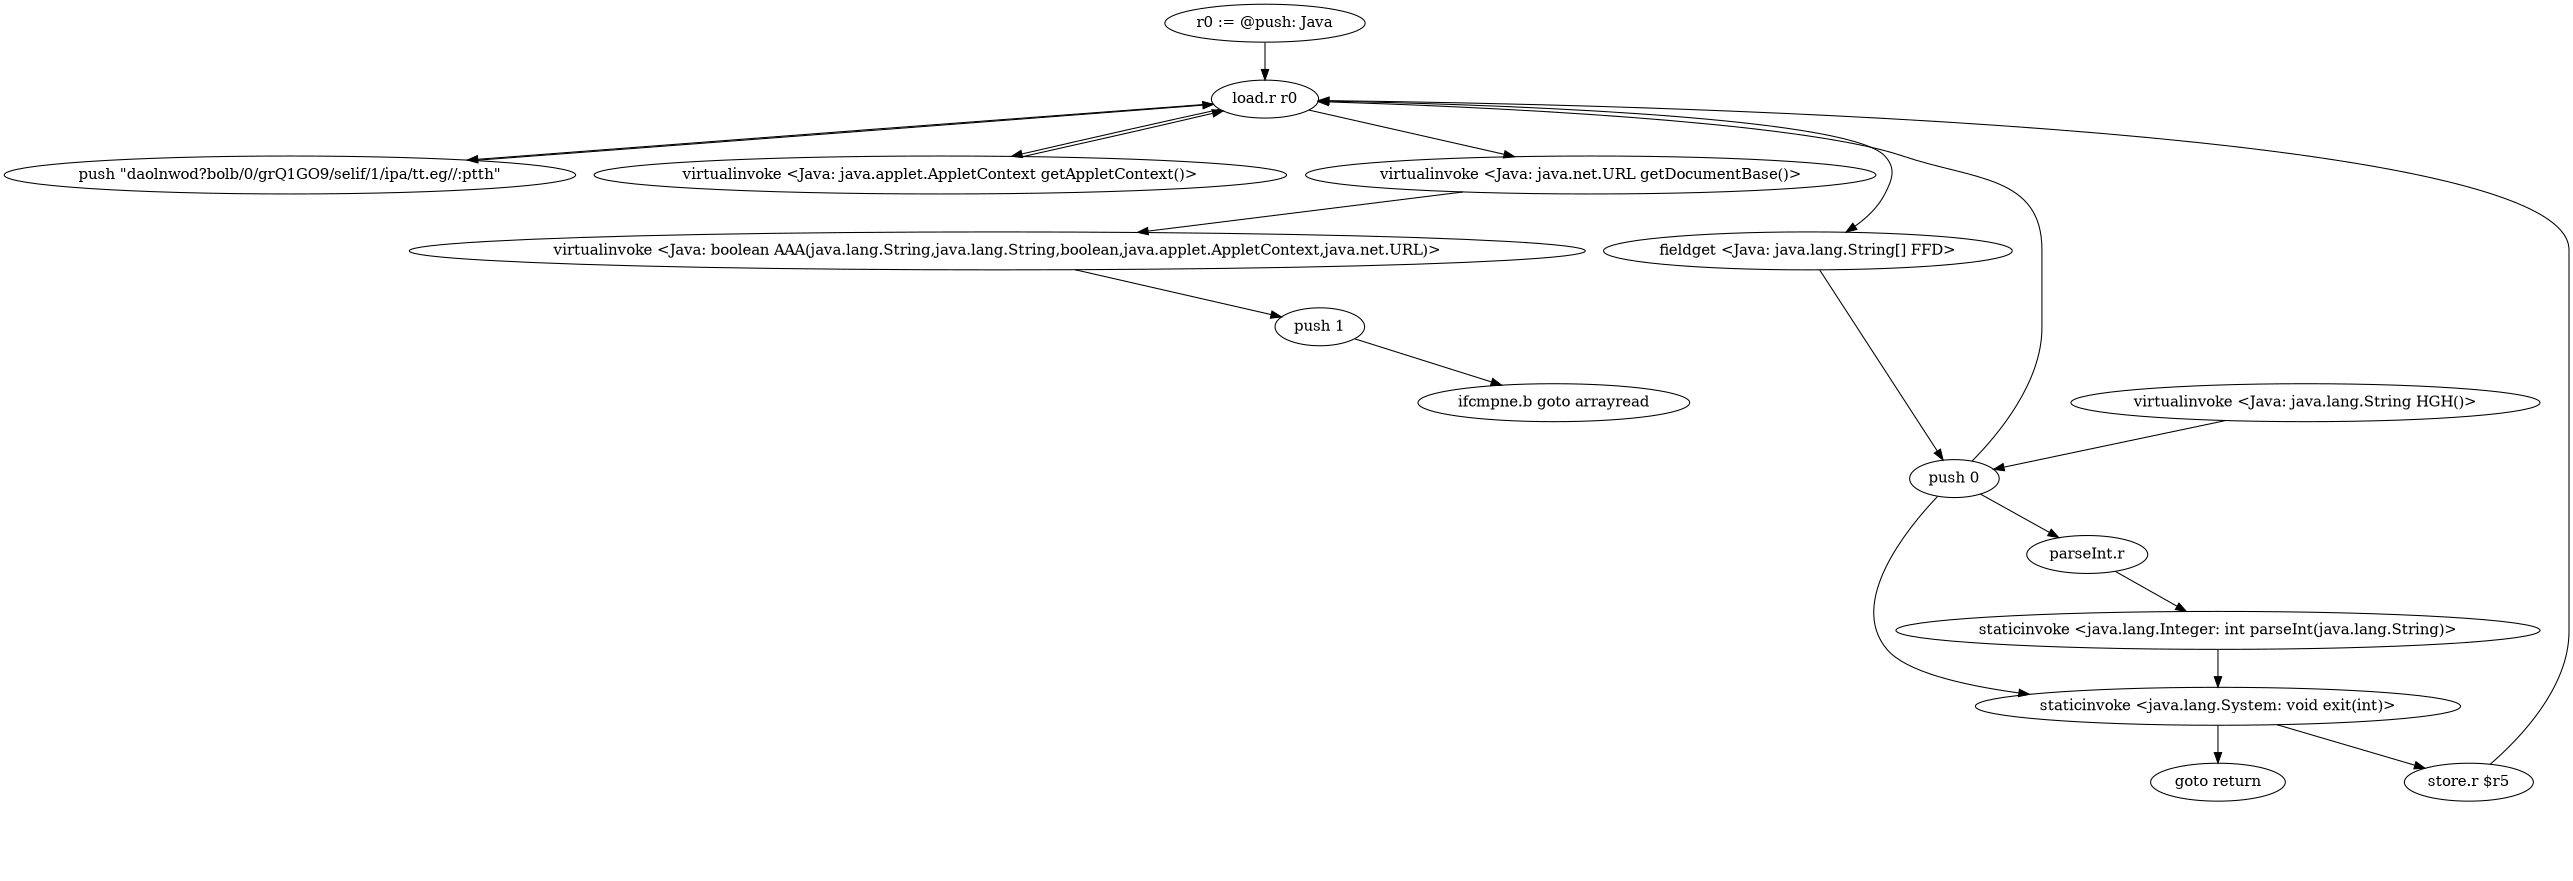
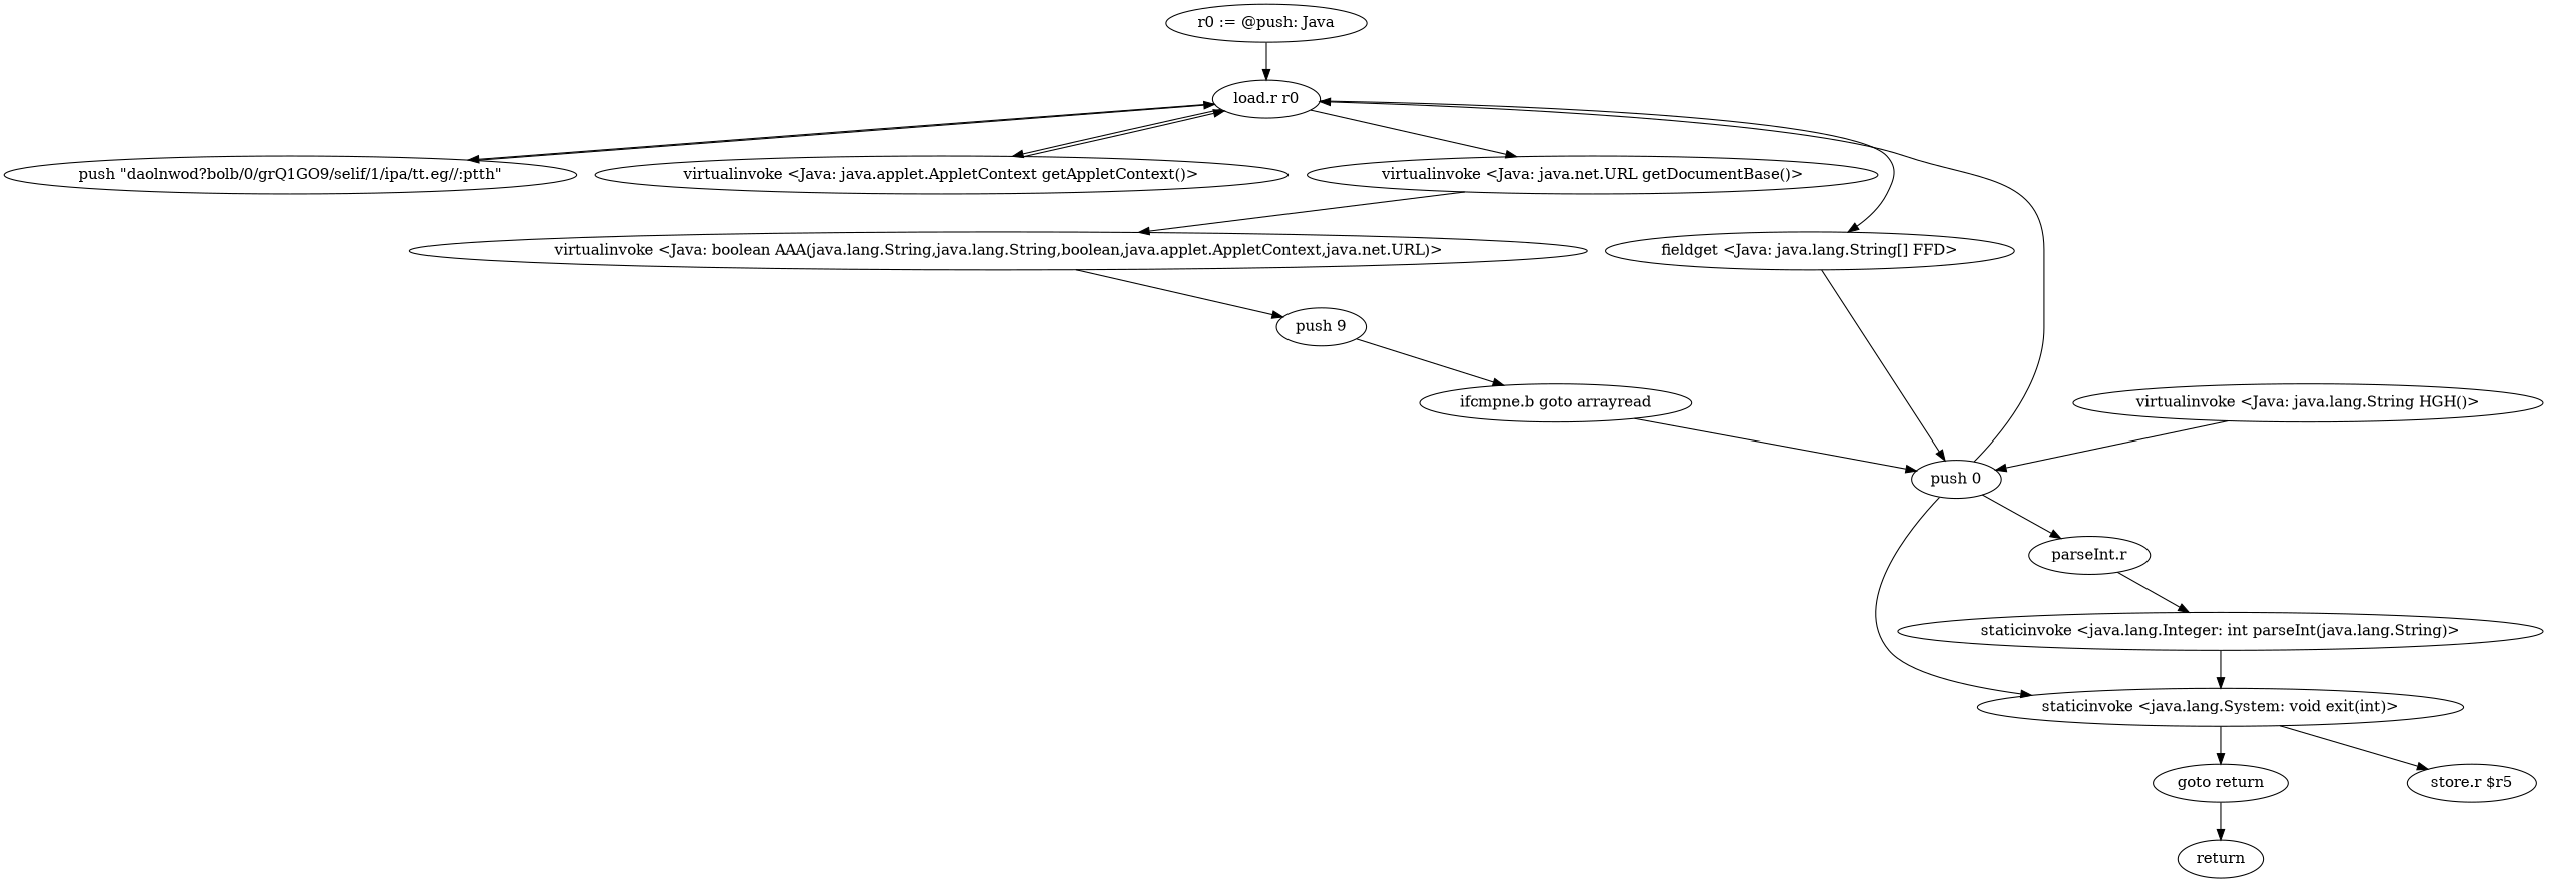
  digraph {
    n1 [label="r0 := @push: Java"]
    "load.r r0"
    "push \"daolnwod?bolb/0/grQ1GO9/selif/1/ipa/tt.eg//:ptth\""
    "virtualinvoke <Java: java.applet.AppletContext getAppletContext()>"
    "virtualinvoke <Java: java.net.URL getDocumentBase()>"
    "fieldget <Java: java.lang.String[] FFD>"
    "virtualinvoke <Java: java.lang.String HGH()>"
    "push 0"
    "virtualinvoke <Java: boolean AAA(java.lang.String,java.lang.String,boolean,java.applet.AppletContext,java.net.URL)>"
    "staticinvoke <java.lang.System: void exit(int)>"
    n11 [label="parseInt.r"]
    "goto return"
    "store.r $r5"
    "staticinvoke <java.lang.Integer: int parseInt(java.lang.String)>"
-   "push 1"
+   "push 1" [label="push 9"]
    n16 [label="ifcmpne.b goto arrayread"]
+   return
    n1 -> "load.r r0"
    "load.r r0" -> "push \"daolnwod?bolb/0/grQ1GO9/selif/1/ipa/tt.eg//:ptth\""
    "load.r r0" -> "virtualinvoke <Java: java.applet.AppletContext getAppletContext()>"
    "load.r r0" -> "virtualinvoke <Java: java.net.URL getDocumentBase()>"
    "load.r r0" -> "fieldget <Java: java.lang.String[] FFD>"
    "push \"daolnwod?bolb/0/grQ1GO9/selif/1/ipa/tt.eg//:ptth\"" -> "load.r r0"
    "virtualinvoke <Java: java.applet.AppletContext getAppletContext()>" -> "load.r r0"
    "virtualinvoke <Java: java.net.URL getDocumentBase()>" -> "virtualinvoke <Java: boolean AAA(java.lang.String,java.lang.String,boolean,java.applet.AppletContext,java.net.URL)>"
    "fieldget <Java: java.lang.String[] FFD>" -> "push 0"
    "virtualinvoke <Java: java.lang.String HGH()>" -> "push 0"
    "push 0" -> "load.r r0"
    "push 0" -> "staticinvoke <java.lang.System: void exit(int)>"
    "push 0" -> n11
    "virtualinvoke <Java: boolean AAA(java.lang.String,java.lang.String,boolean,java.applet.AppletContext,java.net.URL)>" -> "push 1"
    "staticinvoke <java.lang.System: void exit(int)>" -> "goto return"
    "staticinvoke <java.lang.System: void exit(int)>" -> "store.r $r5"
    n11 -> "staticinvoke <java.lang.Integer: int parseInt(java.lang.String)>"
-   "store.r $r5" -> "load.r r0"
+   "goto return" -> return
    "staticinvoke <java.lang.Integer: int parseInt(java.lang.String)>" -> "staticinvoke <java.lang.System: void exit(int)>"
    "push 1" -> n16
+   n16 -> "push 0"
  }
